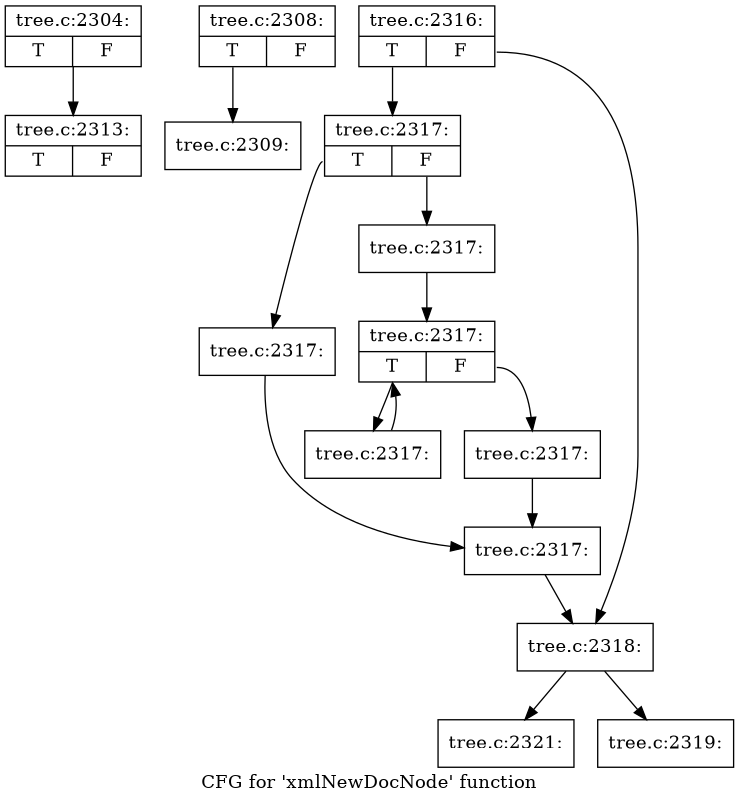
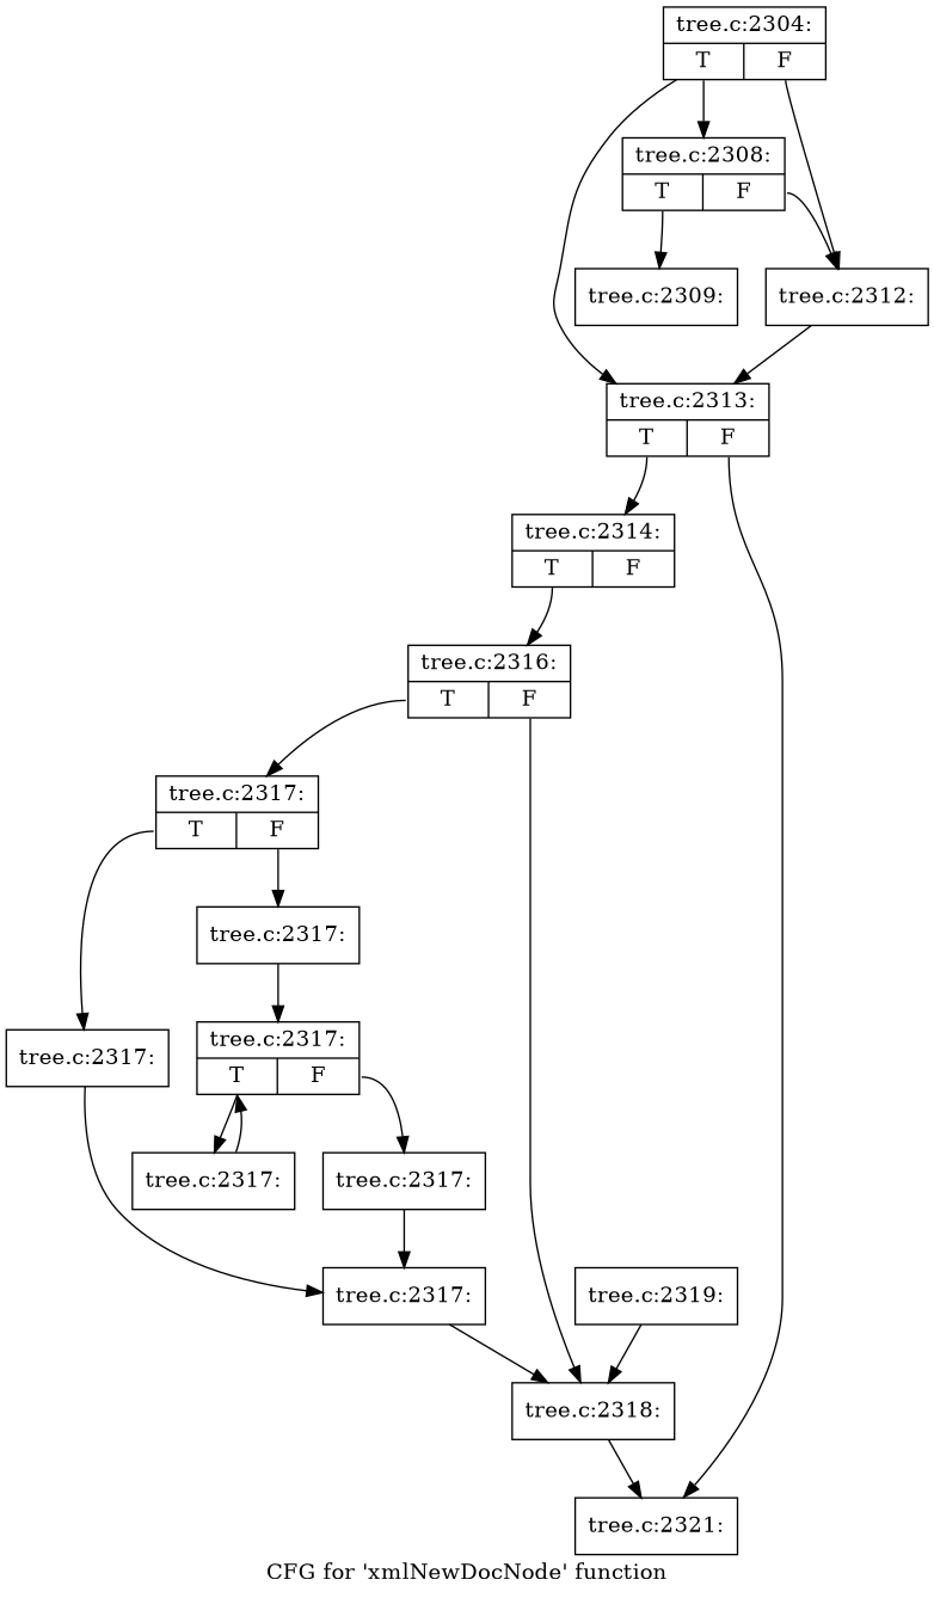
  digraph {
    label="CFG for 'xmlNewDocNode' function"
    node [shape=record]
    n1 [label="{tree.c:2304:|{<s0>T|<s1>F}}"]
    n2 [label="{tree.c:2308:|{<s0>T|<s1>F}}"]
+   n3 [label="{tree.c:2312:}"]
    n4 [label="{tree.c:2313:|{<s0>T|<s1>F}}"]
    n5 [label="{tree.c:2309:}"]
+   n6 [label="{tree.c:2314:|{<s0>T|<s1>F}}"]
    n7 [label="{tree.c:2321:}"]
    n8 [label="{tree.c:2316:|{<s0>T|<s1>F}}"]
    n9 [label="{tree.c:2317:|{<s0>T|<s1>F}}"]
    n10 [label="{tree.c:2318:}"]
    n11 [label="{tree.c:2319:}"]
    n12 [label="{tree.c:2317:}"]
    n13 [label="{tree.c:2317:}"]
    n14 [label="{tree.c:2317:}"]
    n15 [label="{tree.c:2317:|{<s0>T|<s1>F}}"]
    n16 [label="{tree.c:2317:}"]
    n17 [label="{tree.c:2317:}"]
+   n1 -> n2 [tailport=s0]
+   n1 -> n3 [tailport=s1]
    n1 -> n4
+   n2 -> n3 [tailport=s1]
    n2 -> n5 [tailport=s0]
+   n3 -> n4
+   n4 -> n6 [tailport=s0]
+   n4 -> n7 [tailport=s1]
+   n6 -> n8 [tailport=s0]
    n8 -> n9 [tailport=s0]
    n8 -> n10 [tailport=s1]
    n9 -> n12 [tailport=s0]
    n9 -> n13 [tailport=s1]
    n10 -> n7
-   n10 -> n11
+   n11 -> n10
    n12 -> n14
    n13 -> n15
    n14 -> n10
    n15 -> n16 [tailport=s0]
    n15 -> n17 [tailport=s1]
    n16 -> n15
    n17 -> n14
  }
